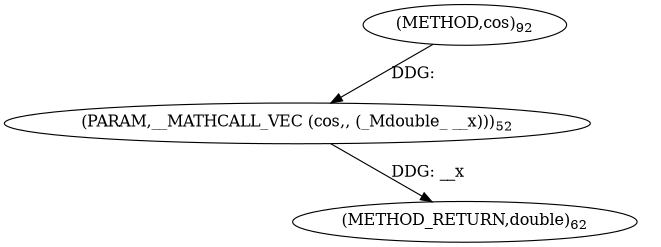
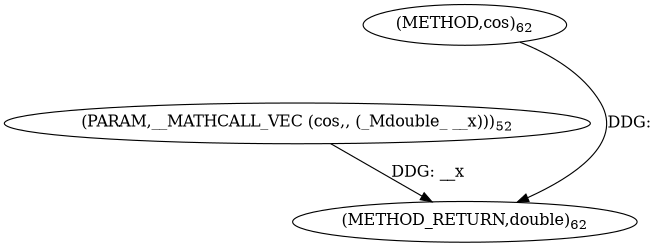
  digraph {
-   n1 [label=<(METHOD,cos)<SUB>92</SUB>>]
+   n1 [label=<(METHOD,cos)<SUB>62</SUB>>]
    n2 [label=<(PARAM,__MATHCALL_VEC (cos,, (_Mdouble_ __x)))<SUB>52</SUB>>]
    n3 [label=<(METHOD_RETURN,double)<SUB>62</SUB>>]
-   n1 -> n2 [label="DDG: "]
+   n1 -> n3 [label="DDG: "]
    n2 -> n3 [label="DDG: __x"]
  }
